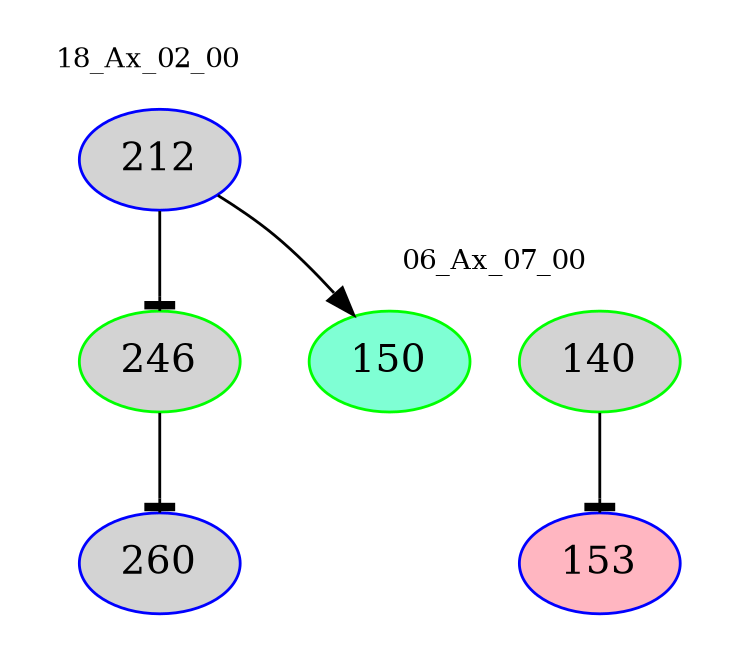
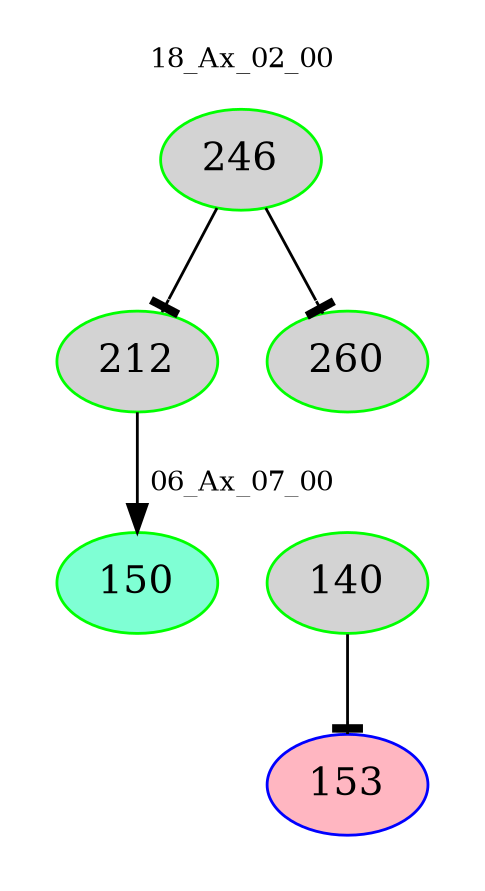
  digraph {
    node [color=green fillcolor=lightgrey style=filled]
    edge [arrowhead=tee color=black]
    n1 [label=140]
    n2 [color=blue fillcolor=lightpink label=153]
    n3 [fillcolor=aquamarine label=150]
    n4 [label=246]
-   n5 [color=blue label=212]
-   n6 [color=blue label=260]
+   n5 [label=212]
+   n6 [label=260]
    subgraph cluster_1 {
      color=white
      fontsize=10
      label="06_Ax_07_00"
      n1
      n2
      n3
    }
    subgraph cluster_2 {
      color=white
      fontsize=10
      label="18_Ax_02_00"
      n4
      n5
      n6
    }
    n1 -> n2
-   n5 -> n4
+   n4 -> n5
    n4 -> n6
    n5 -> n3 [arrowhead=normal]
  }
